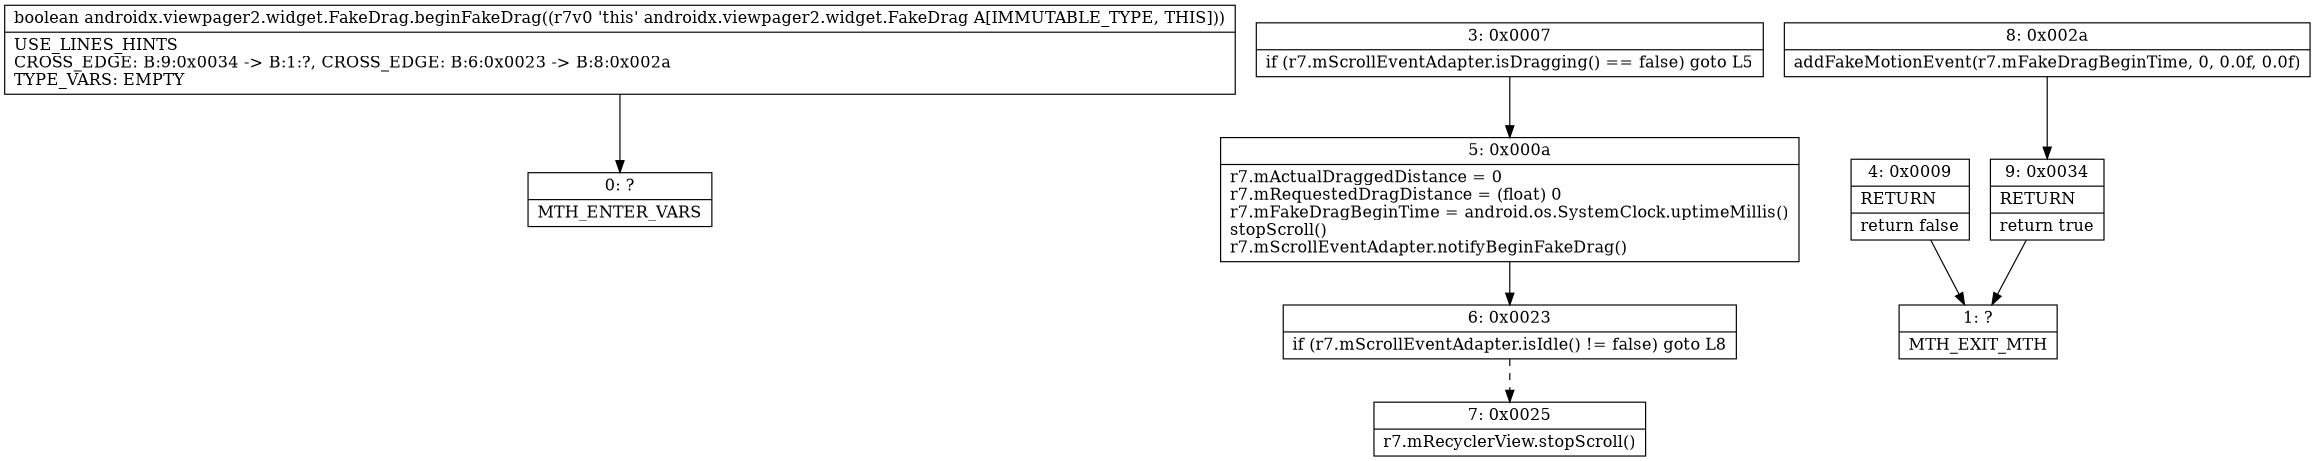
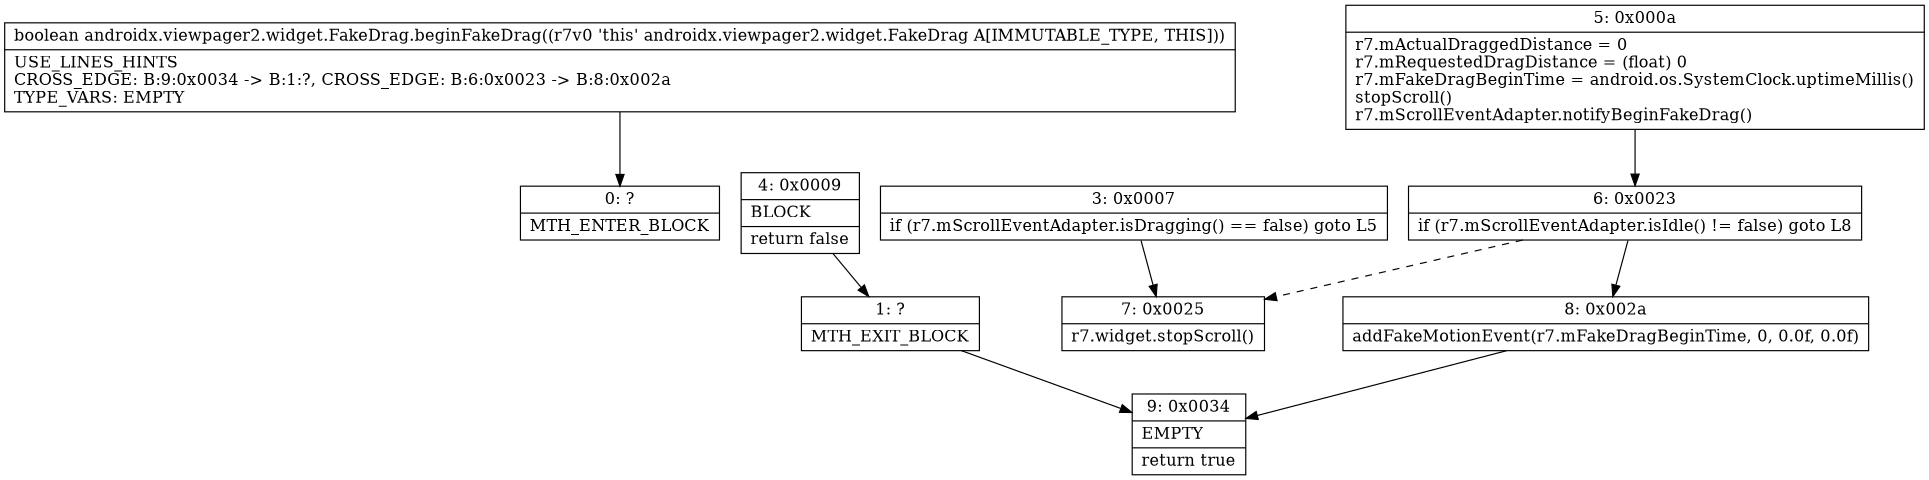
  digraph {
    node [shape=record]
-   n1 [label="{0\:\ ?|MTH_ENTER_VARS\l}"]
+   n1 [label="{0\:\ ?|MTH_ENTER_BLOCK\l}"]
    n2 [label="{3\:\ 0x0007|if (r7.mScrollEventAdapter.isDragging() == false) goto L5\l}"]
    n3 [label="{5\:\ 0x000a|r7.mActualDraggedDistance = 0\lr7.mRequestedDragDistance = (float) 0\lr7.mFakeDragBeginTime = android.os.SystemClock.uptimeMillis()\lstopScroll()\lr7.mScrollEventAdapter.notifyBeginFakeDrag()\l}"]
-   n4 [label="{4\:\ 0x0009|RETURN\l|return false\l}"]
-   n5 [label="{1\:\ ?|MTH_EXIT_MTH\l}"]
+   n4 [label="{4\:\ 0x0009|BLOCK\l|return false\l}"]
+   n5 [label="{1\:\ ?|MTH_EXIT_BLOCK\l}"]
    n6 [label="{6\:\ 0x0023|if (r7.mScrollEventAdapter.isIdle() != false) goto L8\l}"]
-   n7 [label="{7\:\ 0x0025|r7.mRecyclerView.stopScroll()\l}"]
+   n7 [label="{7\:\ 0x0025|r7.widget.stopScroll()\l}"]
    n8 [label="{8\:\ 0x002a|addFakeMotionEvent(r7.mFakeDragBeginTime, 0, 0.0f, 0.0f)\l}"]
-   n9 [label="{9\:\ 0x0034|RETURN\l|return true\l}"]
+   n9 [label="{9\:\ 0x0034|EMPTY\l|return true\l}"]
    n10 [label="{boolean androidx.viewpager2.widget.FakeDrag.beginFakeDrag((r7v0 'this' androidx.viewpager2.widget.FakeDrag A[IMMUTABLE_TYPE, THIS]))  | USE_LINES_HINTS\lCROSS_EDGE: B:9:0x0034 \-\> B:1:?, CROSS_EDGE: B:6:0x0023 \-\> B:8:0x002a\lTYPE_VARS: EMPTY\l}"]
-   n2 -> n3
+   n2 -> n7
    n3 -> n6
    n4 -> n5
    n6 -> n7 [style=dashed]
+   n6 -> n8
    n8 -> n9
-   n9 -> n5
+   n5 -> n9
    n10 -> n1
  }
